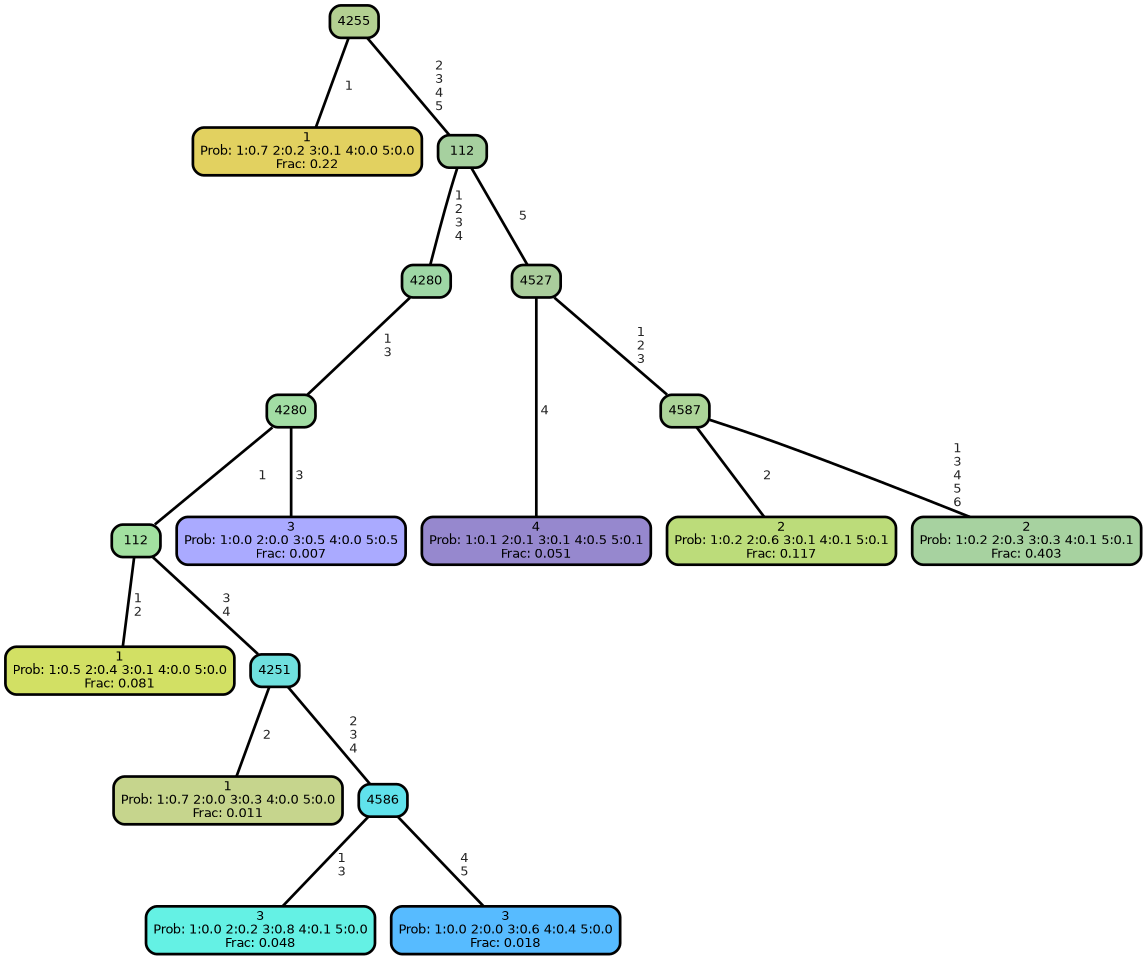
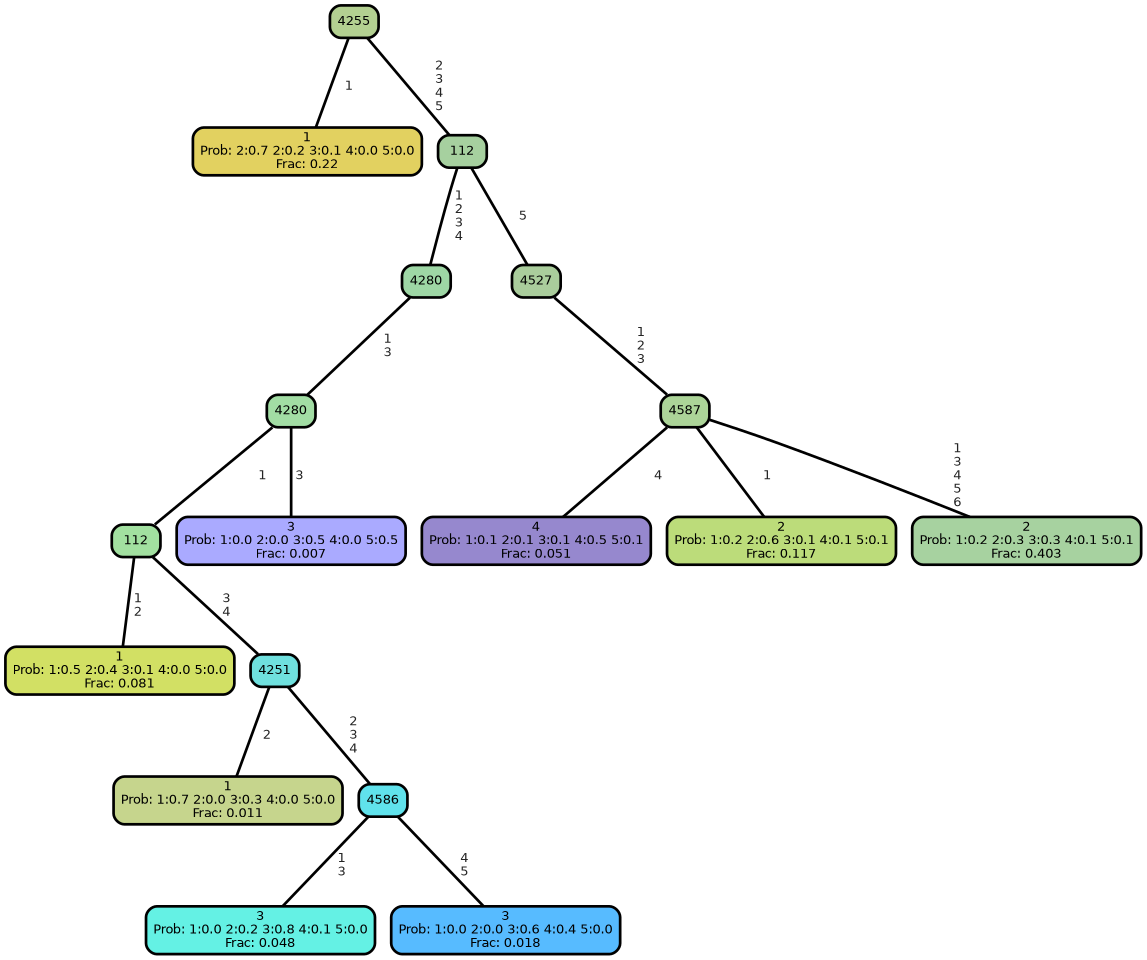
  graph {
    ranksep="0 equally"
    splines=straight
    node [color=black fontcolor=black fontname=helvetica penwidth=3 shape=box style="filled, rounded"]
    edge [color=black fontcolor=grey14 fontname=helvetica fontweight=bold penwidth=3]
-   n1 [fillcolor="#e2d160" label="1\nProb: 1:0.7 2:0.2 3:0.1 4:0.0 5:0.0\nFrac: 0.22"]
+   n1 [fillcolor="#e2d160" label="1\nProb: 2:0.7 2:0.2 3:0.1 4:0.0 5:0.0\nFrac: 0.22"]
    n2 [fillcolor="#b3d091" label=4255]
    n3 [fillcolor="#a6d09f" label=112]
    n4 [fillcolor="#9ed7a5" label=4280]
    n5 [fillcolor="#aacd9c" label=4527]
    n6 [fillcolor="#d2e064" label="1\nProb: 1:0.5 2:0.4 3:0.1 4:0.0 5:0.0\nFrac: 0.081"]
    n7 [fillcolor="#a2e0a0" label=112]
    n8 [fillcolor="#6fe0de" label=4251]
    n9 [fillcolor="#c6d58d" label="1\nProb: 1:0.7 2:0.0 3:0.3 4:0.0 5:0.0\nFrac: 0.011"]
    n10 [fillcolor="#60e2ec" label=4586]
    n11 [fillcolor="#64f1e4" label="3\nProb: 1:0.0 2:0.2 3:0.8 4:0.1 5:0.0\nFrac: 0.048"]
    n12 [fillcolor="#57bbff" label="3\nProb: 1:0.0 2:0.0 3:0.6 4:0.4 5:0.0\nFrac: 0.018"]
    n13 [fillcolor="#a2dda4" label=4280]
    n14 [fillcolor="#aaaaff" label="3\nProb: 1:0.0 2:0.0 3:0.5 4:0.0 5:0.5\nFrac: 0.007"]
    n15 [fillcolor="#acd498" label=4587]
    n16 [fillcolor="#9688ce" label="4\nProb: 1:0.1 2:0.1 3:0.1 4:0.5 5:0.1\nFrac: 0.051"]
    n17 [fillcolor="#bcdc7a" label="2\nProb: 1:0.2 2:0.6 3:0.1 4:0.1 5:0.1\nFrac: 0.117"]
    n18 [fillcolor="#a7d2a0" label="2\nProb: 1:0.2 2:0.3 3:0.3 4:0.1 5:0.1\nFrac: 0.403"]
    subgraph sub_1 {
      rank=same
    }
    n2 -- n1 [label=" 1"]
    n2 -- n3 [label=" 2\n 3\n 4\n 5"]
    n3 -- n4 [label=" 1\n 2\n 3\n 4"]
    n3 -- n5 [label=" 5"]
    n4 -- n13 [label=" 1\n 3"]
    n5 -- n15 [label=" 1\n 2\n 3"]
-   n5 -- n16 [label=" 4"]
+   n15 -- n16 [label=" 4"]
    n7 -- n6 [label=" 1\n 2"]
    n7 -- n8 [label=" 3\n 4"]
    n8 -- n9 [label=" 2"]
    n8 -- n10 [label=" 2\n 3\n 4"]
    n10 -- n11 [label=" 1\n 3"]
    n10 -- n12 [label=" 4\n 5"]
    n13 -- n7 [label=" 1"]
    n13 -- n14 [label=" 3"]
-   n15 -- n17 [label=" 2"]
+   n15 -- n17 [label=" 1"]
    n15 -- n18 [label=" 1\n 3\n 4\n 5\n 6"]
  }
